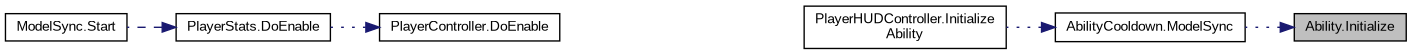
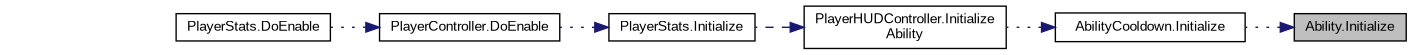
  digraph {
    fontname="Liberation Sans"
    rankdir=RL
    node [color=black fillcolor=white fontname="Liberation Sans" fontsize=10 shape=record style=filled]
    edge [color=midnightblue dir=back fontname="Liberation Sans" fontsize=10 labelfontname=Helvetica labelfontsize=10 style=dotted]
    n1 [fillcolor=grey75 fontcolor=black height=0.2 label="Ability.Initialize" width=0.4]
-   n2 [height=0.2 label="AbilityCooldown.ModelSync" width=0.4]
+   n2 [height=0.2 label="AbilityCooldown.Initialize" width=0.4]
    n3 [height=0.2 label="PlayerHUDController.Initialize\lAbility" width=0.4]
+   n4 [height=0.2 label="PlayerStats.Initialize" width=0.4]
    n5 [height=0.2 label="PlayerController.DoEnable" width=0.4]
    n6 [height=0.2 label="PlayerStats.DoEnable" width=0.4]
-   n7 [height=0.2 label="ModelSync.Start" width=0.4]
    n1 -> n2
    n2 -> n3
+   n3 -> n4 [style=dashed]
+   n4 -> n5
    n5 -> n6
-   n6 -> n7 [style=dashed]
  }
